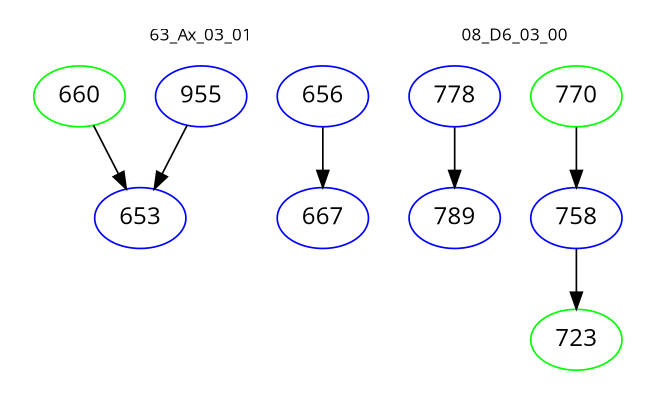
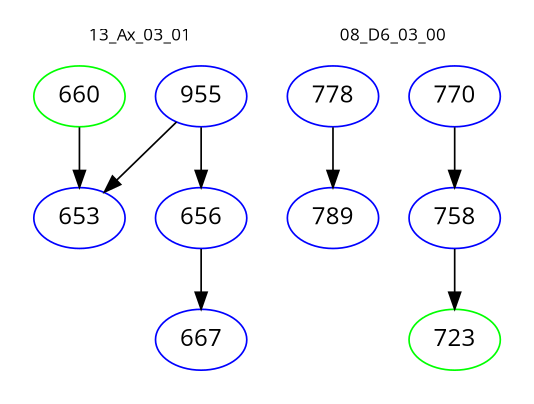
  digraph {
    fontname="Open Sans"
    node [color=blue fontname="Open Sans"]
    edge [color=black fontname="Open Sans"]
    n1 [label=955]
    n2 [label=656]
    n3 [label=653]
    n4 [label=667]
    n5 [color=green label=660]
-   n6 [color=green label=770]
+   n6 [label=770]
    n7 [label=758]
    n8 [label=778]
    n9 [color=green label=723]
    n10 [label=789]
    subgraph cluster_1 {
      color=white
      fontsize=10
-     label="63_Ax_03_01"
+     label="13_Ax_03_01"
      n1
      n2
      n3
      n4
      n5
    }
    subgraph cluster_2 {
      color=white
      fontsize=10
      label="08_D6_03_00"
      n6
      n7
      n8
      n9
      n10
    }
+   n1 -> n2
    n1 -> n3
    n2 -> n4
    n5 -> n3
    n6 -> n7
    n7 -> n9
    n8 -> n10
  }
